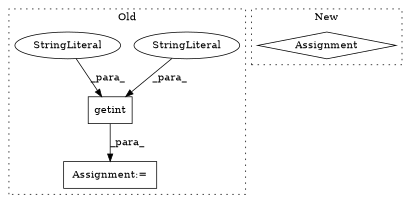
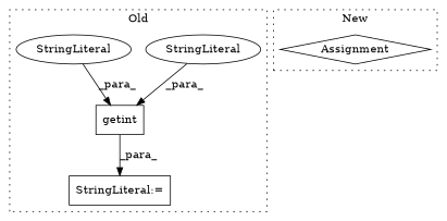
  digraph {
    node [a=45 shape=box]
    n1 [a=32 l="7,1" label=getint s="5861,5913"]
    n2 [l=10 label=StringLiteral s=5868 shape=ellipse]
    n3 [l=29 label=StringLiteral s=5879 shape=ellipse]
-   n4 [a=7 l=1 label="Assignment:=" s=5856]
+   n4 [a=7 l=1 label="StringLiteral:=" s=5856]
    n5 [a=25 l="4,2" label=Assignment s="7417,7436" shape=diamond]
    subgraph cluster_1 {
      label=Old
      style=dotted
      n1
      n2
      n3
      n4
    }
    subgraph cluster_2 {
      label=New
      style=dotted
      n5
    }
    n1 -> n4 [label=_para_]
    n2 -> n1 [label=_para_]
    n3 -> n1 [label=_para_]
  }
